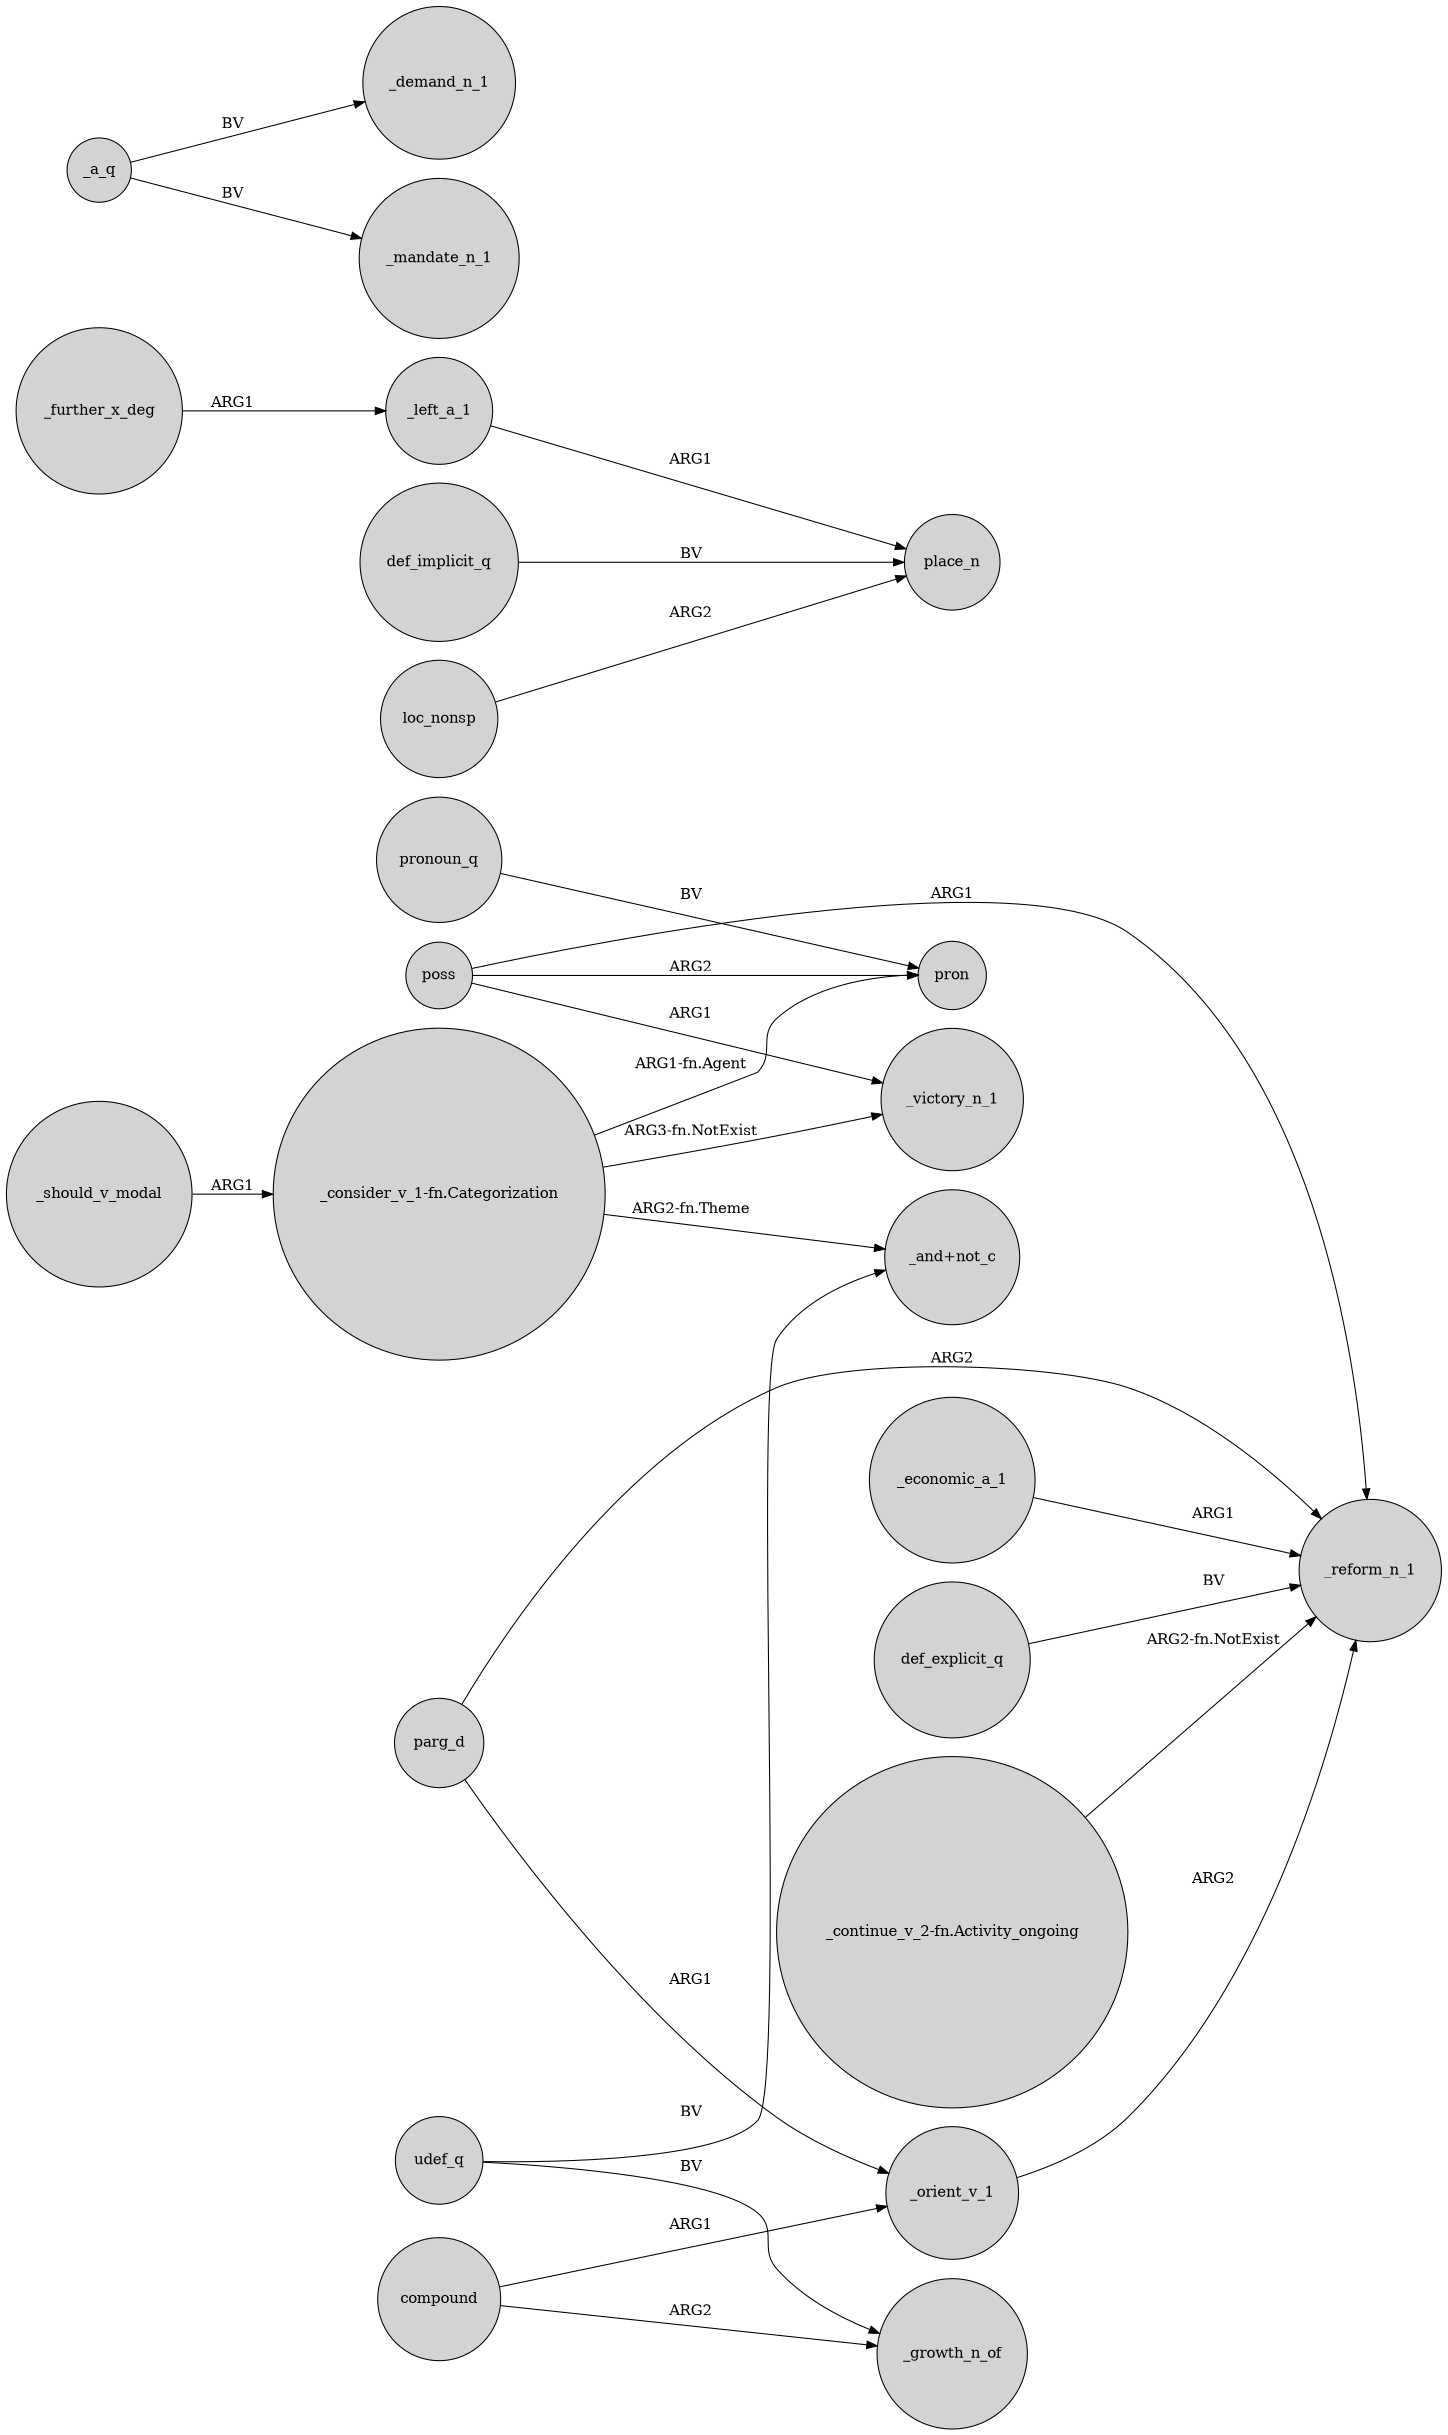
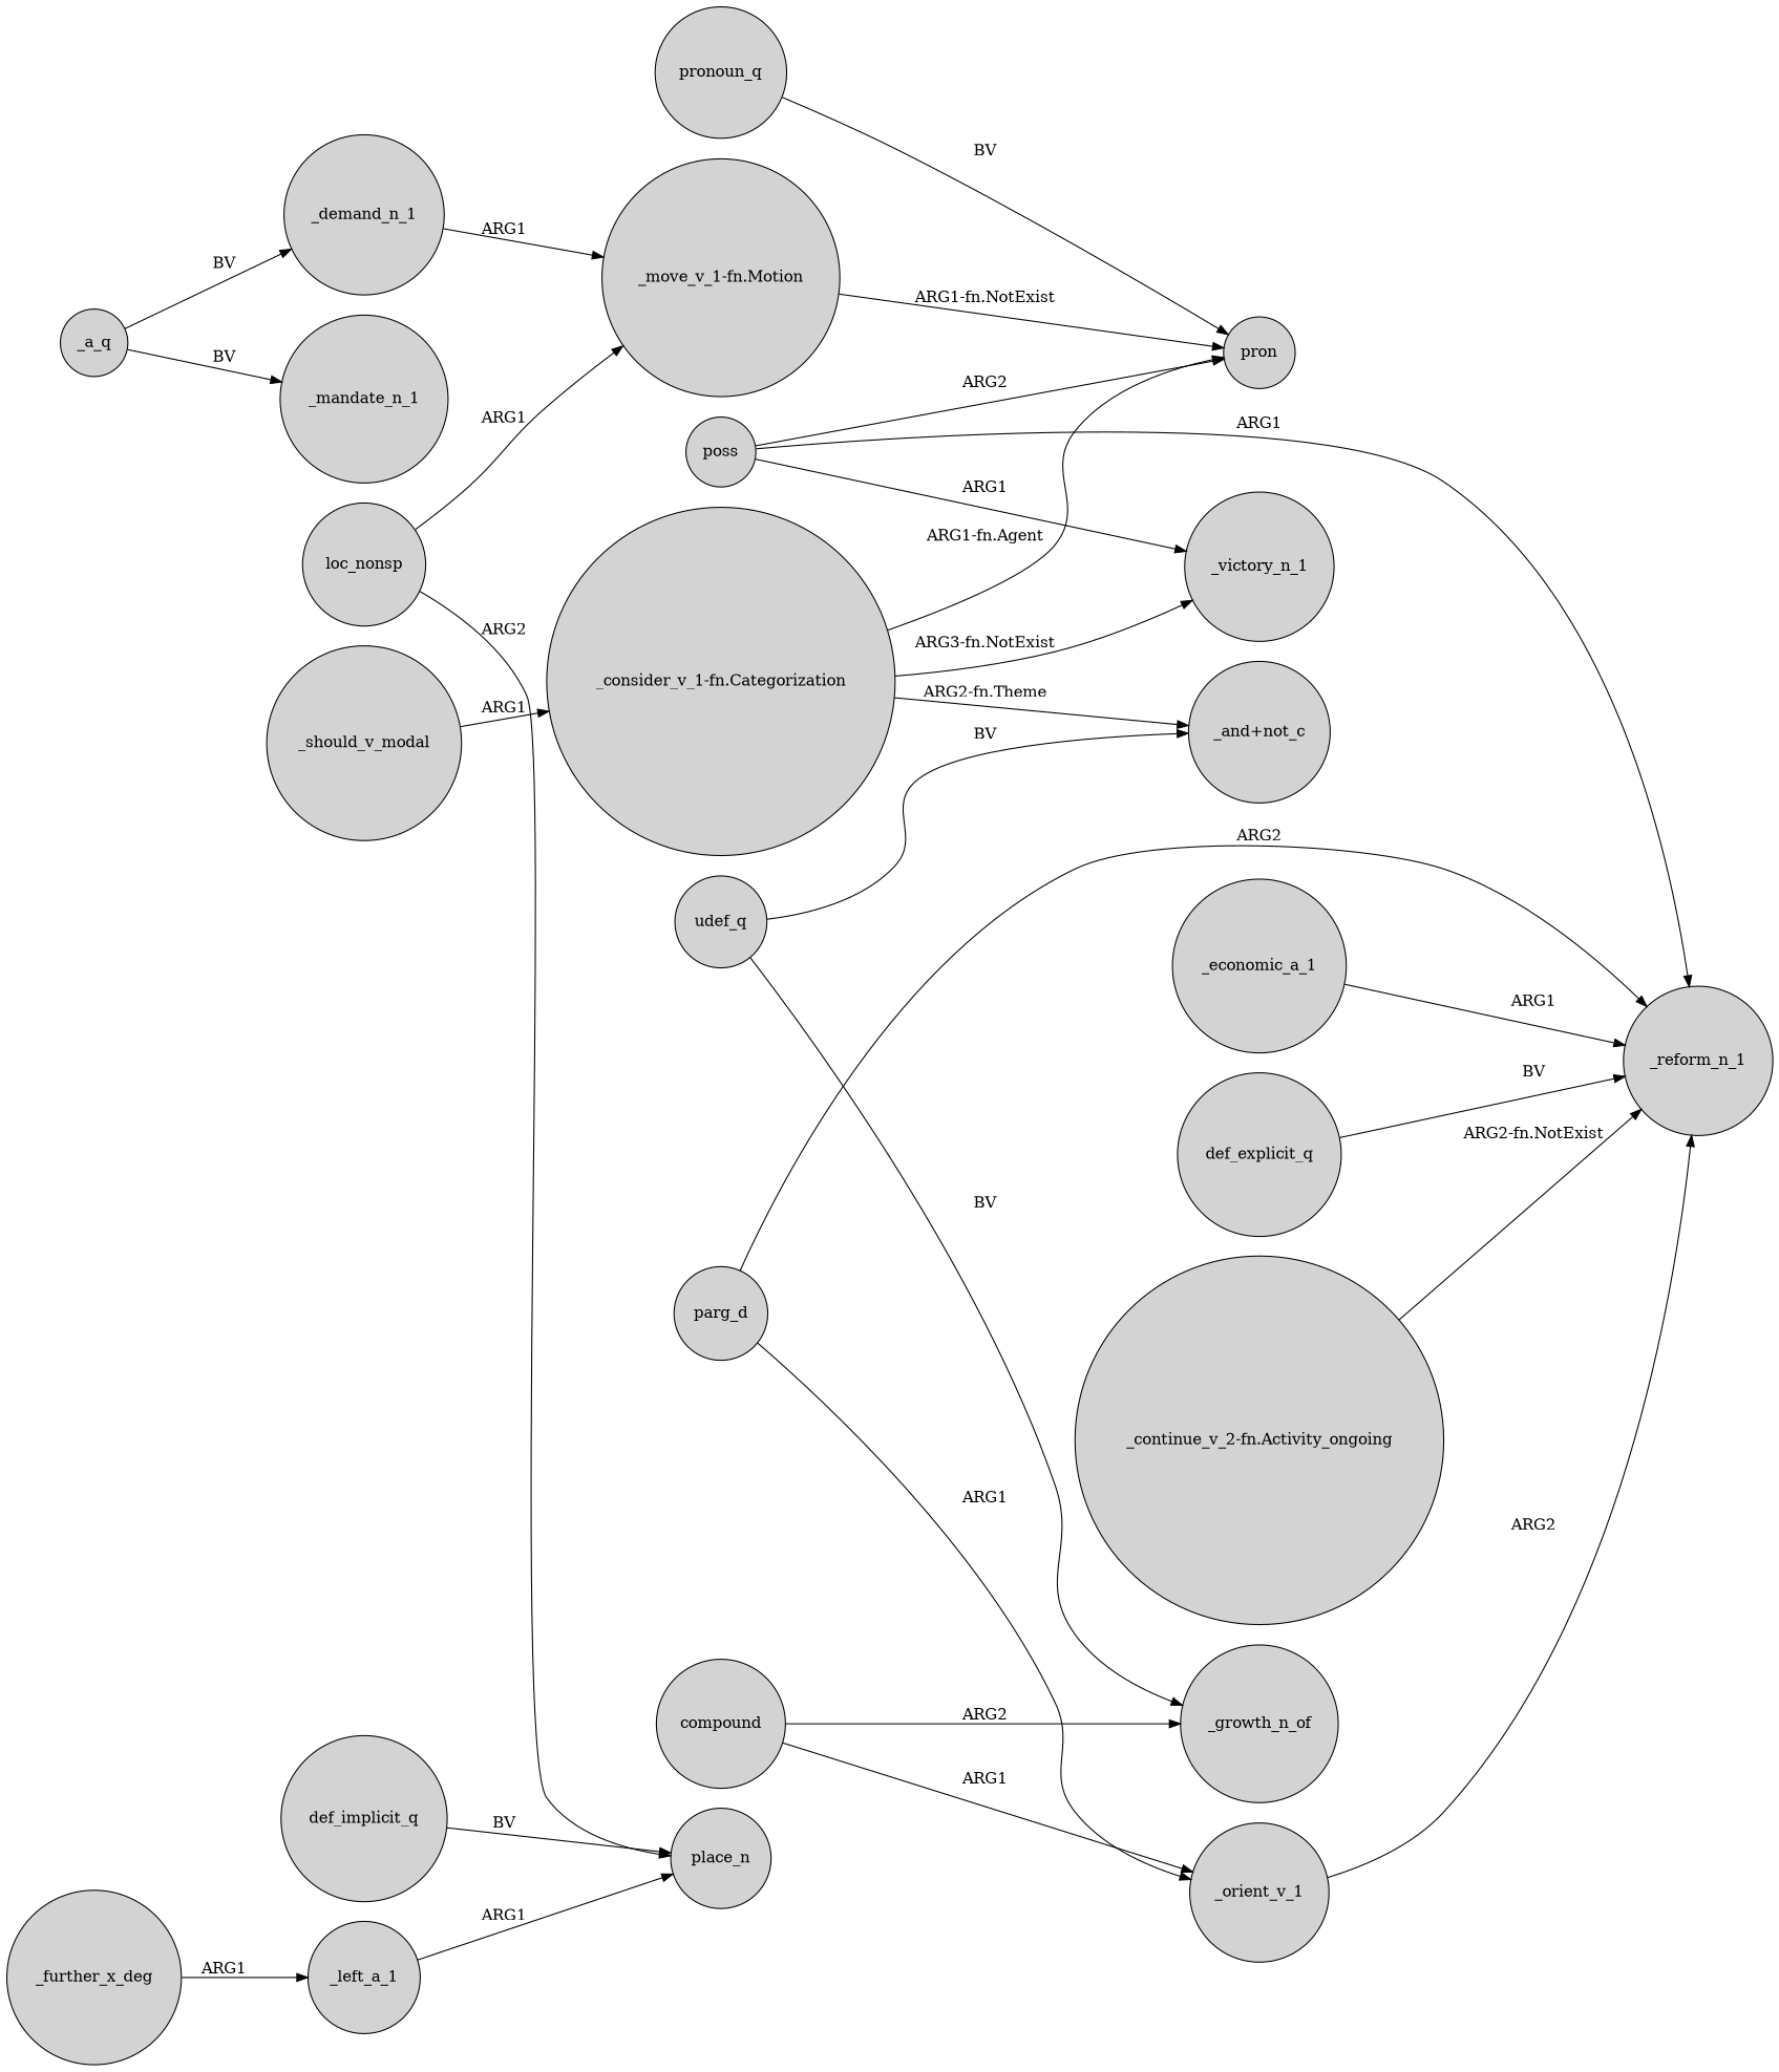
  digraph {
    rankdir=LR
    node [shape=circle style=filled]
    "_consider_v_1-fn.Categorization"
    pron
    _victory_n_1
    "_and+not_c"
    poss
    _reform_n_1
    parg_d
    _orient_v_1
    _should_v_modal
    _further_x_deg
    _left_a_1
    place_n
    _economic_a_1
    _demand_n_1
+   "_move_v_1-fn.Motion"
    def_implicit_q
    compound
    _growth_n_of
    def_explicit_q
    _a_q
    _mandate_n_1
    pronoun_q
    "_continue_v_2-fn.Activity_ongoing"
    loc_nonsp
    udef_q
    "_consider_v_1-fn.Categorization" -> pron [label="ARG1-fn.Agent"]
    "_consider_v_1-fn.Categorization" -> _victory_n_1 [label="ARG3-fn.NotExist"]
    "_consider_v_1-fn.Categorization" -> "_and+not_c" [label="ARG2-fn.Theme"]
    poss -> pron [label=ARG2]
    poss -> _victory_n_1 [label=ARG1]
    poss -> _reform_n_1 [label=ARG1]
    parg_d -> _reform_n_1 [label=ARG2]
    parg_d -> _orient_v_1 [label=ARG1]
    _orient_v_1 -> _reform_n_1 [label=ARG2]
    _should_v_modal -> "_consider_v_1-fn.Categorization" [label=ARG1]
    _further_x_deg -> _left_a_1 [label=ARG1]
    _left_a_1 -> place_n [label=ARG1]
    _economic_a_1 -> _reform_n_1 [label=ARG1]
+   _demand_n_1 -> "_move_v_1-fn.Motion" [label=ARG1]
+   "_move_v_1-fn.Motion" -> pron [label="ARG1-fn.NotExist"]
    def_implicit_q -> place_n [label=BV]
    compound -> _orient_v_1 [label=ARG1]
    compound -> _growth_n_of [label=ARG2]
    def_explicit_q -> _reform_n_1 [label=BV]
    _a_q -> _demand_n_1 [label=BV]
    _a_q -> _mandate_n_1 [label=BV]
    pronoun_q -> pron [label=BV]
    "_continue_v_2-fn.Activity_ongoing" -> _reform_n_1 [label="ARG2-fn.NotExist"]
    loc_nonsp -> place_n [label=ARG2]
+   loc_nonsp -> "_move_v_1-fn.Motion" [label=ARG1]
    udef_q -> "_and+not_c" [label=BV]
    udef_q -> _growth_n_of [label=BV]
  }
